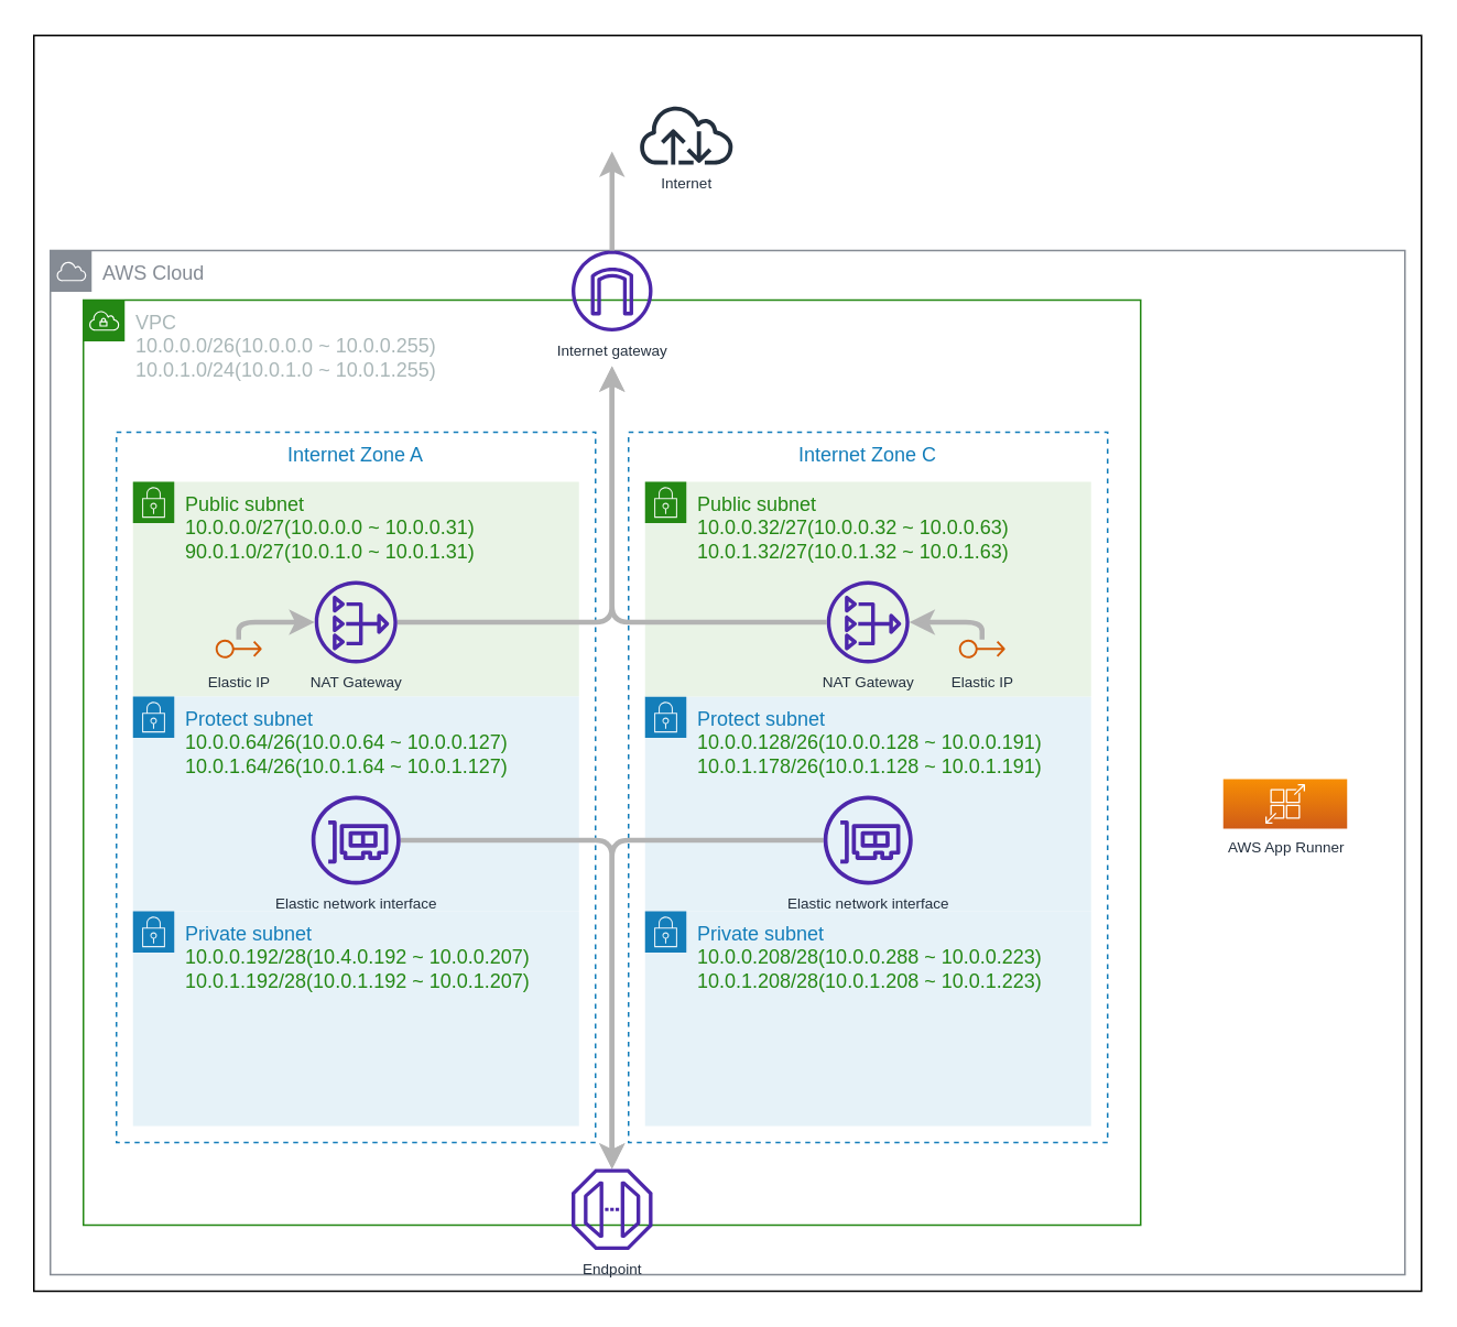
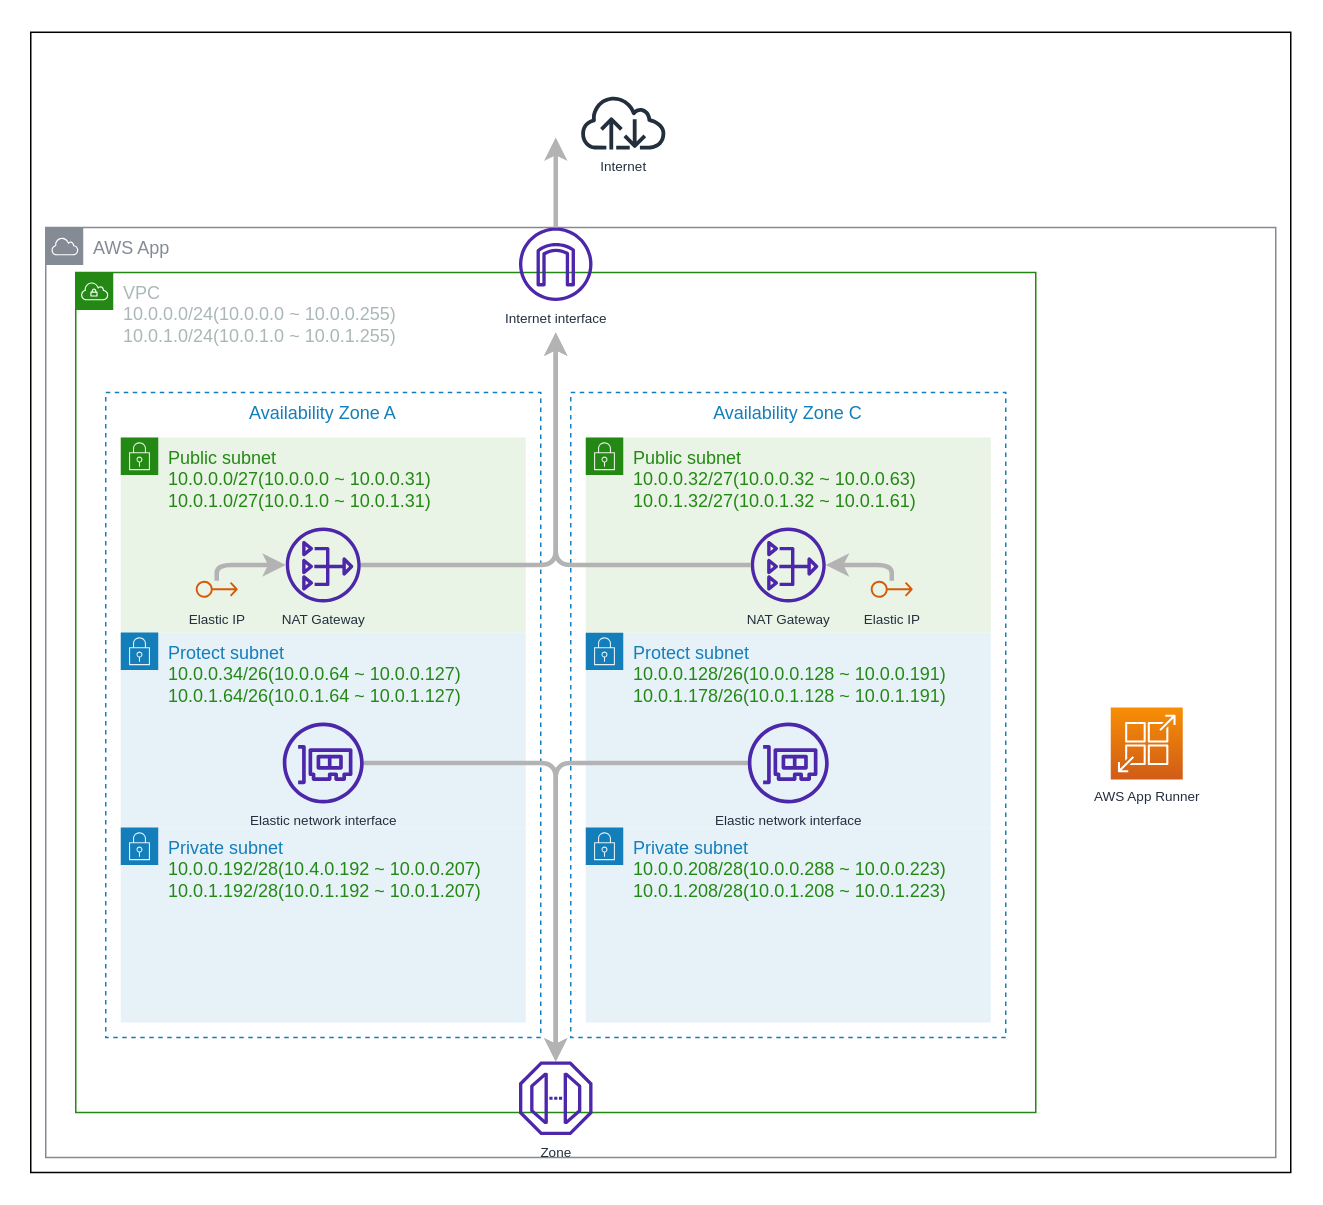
  <mxCell id="0" />
  <mxCell id="1" parent="0" />
  <mxCell id="2" value="" style="rounded=0;whiteSpace=wrap;html=1;fontSize=9;fillColor=#FFFFFF;" parent="1" vertex="1"><mxGeometry x="20" y="20.85" width="840" height="760.15" as="geometry" /></mxCell>
- <mxCell id="3" value="AWS Cloud" style="sketch=0;outlineConnect=0;gradientColor=none;html=1;whiteSpace=wrap;fontSize=12;fontStyle=0;shape=mxgraph.aws4.group;grIcon=mxgraph.aws4.group_aws_cloud;strokeColor=#858B94;fillColor=none;verticalAlign=top;align=left;spacingLeft=30;fontColor=#858B94;dashed=0;" parent="1" vertex="1"><mxGeometry width="820" height="620" as="geometry" x="30" y="151" /></mxCell>
- <mxCell id="4" value="VPC&lt;br&gt;&lt;div&gt;10.0.0.0/26(10.0.0.0 ~ 10.0.0.255)&lt;/div&gt;&lt;div&gt;10.0.1.0/24(10.0.1.0 ~ 10.0.1.255)&lt;br&gt;&lt;/div&gt;&lt;div&gt;&lt;/div&gt;" style="points=[[0,0],[0.25,0],[0.5,0],[0.75,0],[1,0],[1,0.25],[1,0.5],[1,0.75],[1,1],[0.75,1],[0.5,1],[0.25,1],[0,1],[0,0.75],[0,0.5],[0,0.25]];outlineConnect=0;gradientColor=none;html=1;whiteSpace=wrap;fontSize=12;fontStyle=0;container=1;pointerEvents=0;collapsible=0;recursiveResize=0;shape=mxgraph.aws4.group;grIcon=mxgraph.aws4.group_vpc;strokeColor=#248814;fillColor=none;verticalAlign=top;align=left;spacingLeft=30;fontColor=#AAB7B8;dashed=0;" parent="1" vertex="1"><mxGeometry x="50" y="181" width="640" height="560" as="geometry" /></mxCell>
- <mxCell id="5" value="Internet Zone C" style="fillColor=none;strokeColor=#147EBA;dashed=1;verticalAlign=top;fontStyle=0;fontColor=#147EBA;" parent="4" vertex="1"><mxGeometry x="330" y="80" width="290" height="430" as="geometry" /></mxCell>
+ <mxCell id="3" value="AWS App" style="sketch=0;outlineConnect=0;gradientColor=none;html=1;whiteSpace=wrap;fontSize=12;fontStyle=0;shape=mxgraph.aws4.group;grIcon=mxgraph.aws4.group_aws_cloud;strokeColor=#858B94;fillColor=none;verticalAlign=top;align=left;spacingLeft=30;fontColor=#858B94;dashed=0;" parent="1" vertex="1"><mxGeometry width="820" height="620" as="geometry" x="30" y="151" /></mxCell>
+ <mxCell id="4" value="VPC&lt;br&gt;&lt;div&gt;10.0.0.0/24(10.0.0.0 ~ 10.0.0.255)&lt;/div&gt;&lt;div&gt;10.0.1.0/24(10.0.1.0 ~ 10.0.1.255)&lt;br&gt;&lt;/div&gt;&lt;div&gt;&lt;/div&gt;" style="points=[[0,0],[0.25,0],[0.5,0],[0.75,0],[1,0],[1,0.25],[1,0.5],[1,0.75],[1,1],[0.75,1],[0.5,1],[0.25,1],[0,1],[0,0.75],[0,0.5],[0,0.25]];outlineConnect=0;gradientColor=none;html=1;whiteSpace=wrap;fontSize=12;fontStyle=0;container=1;pointerEvents=0;collapsible=0;recursiveResize=0;shape=mxgraph.aws4.group;grIcon=mxgraph.aws4.group_vpc;strokeColor=#248814;fillColor=none;verticalAlign=top;align=left;spacingLeft=30;fontColor=#AAB7B8;dashed=0;" parent="1" vertex="1"><mxGeometry x="50" y="181" width="640" height="560" as="geometry" /></mxCell>
+ <mxCell id="5" value="Availability Zone C" style="fillColor=none;strokeColor=#147EBA;dashed=1;verticalAlign=top;fontStyle=0;fontColor=#147EBA;" parent="4" vertex="1"><mxGeometry x="330" y="80" width="290" height="430" as="geometry" /></mxCell>
  <mxCell id="6" value="Protect subnet&lt;br&gt;&lt;span style=&quot;color: rgb(36 , 136 , 20)&quot;&gt;10.0.0.128/26&lt;/span&gt;&lt;font color=&quot;#248814&quot;&gt;(10.0.0.128 ~ 10.0.0.191)&lt;/font&gt;&lt;br style=&quot;color: rgb(36 , 136 , 20)&quot;&gt;&lt;span style=&quot;color: rgb(36 , 136 , 20)&quot;&gt;10.0.1.178/26&lt;/span&gt;&lt;font color=&quot;#248814&quot;&gt;(10.0.1.128 ~ 10.0.1.191)&lt;/font&gt;" style="points=[[0,0],[0.25,0],[0.5,0],[0.75,0],[1,0],[1,0.25],[1,0.5],[1,0.75],[1,1],[0.75,1],[0.5,1],[0.25,1],[0,1],[0,0.75],[0,0.5],[0,0.25]];outlineConnect=0;gradientColor=none;html=1;whiteSpace=wrap;fontSize=12;fontStyle=0;container=1;pointerEvents=0;collapsible=0;recursiveResize=0;shape=mxgraph.aws4.group;grIcon=mxgraph.aws4.group_security_group;grStroke=0;strokeColor=#147EBA;fillColor=#E6F2F8;verticalAlign=top;align=left;spacingLeft=30;fontColor=#147EBA;dashed=0;" parent="4" vertex="1"><mxGeometry x="340" y="240" width="270" height="130" as="geometry" /></mxCell>
  <mxCell id="7" value="Private subnet&lt;br&gt;&lt;span style=&quot;color: rgb(36 , 136 , 20)&quot;&gt;10.0.0.208/28&lt;/span&gt;&lt;font color=&quot;#248814&quot;&gt;(10.0.0.288 ~ 10.0.0.223)&lt;/font&gt;&lt;br style=&quot;color: rgb(36 , 136 , 20)&quot;&gt;&lt;span style=&quot;color: rgb(36 , 136 , 20)&quot;&gt;10.0.1.208/28&lt;/span&gt;&lt;font color=&quot;#248814&quot;&gt;(10.0.1.208 ~ 10.0.1.223)&lt;/font&gt;" style="points=[[0,0],[0.25,0],[0.5,0],[0.75,0],[1,0],[1,0.25],[1,0.5],[1,0.75],[1,1],[0.75,1],[0.5,1],[0.25,1],[0,1],[0,0.75],[0,0.5],[0,0.25]];outlineConnect=0;gradientColor=none;html=1;whiteSpace=wrap;fontSize=12;fontStyle=0;container=1;pointerEvents=0;collapsible=0;recursiveResize=0;shape=mxgraph.aws4.group;grIcon=mxgraph.aws4.group_security_group;grStroke=0;strokeColor=#147EBA;fillColor=#E6F2F8;verticalAlign=top;align=left;spacingLeft=30;fontColor=#147EBA;dashed=0;" parent="4" vertex="1"><mxGeometry x="340" y="370" width="270" height="130" as="geometry" /></mxCell>
- <mxCell id="8" value="Public subnet&lt;br&gt;10.0.0.32/27(10.0.0.32 ~ 10.0.0.63)&lt;br&gt;10.0.1.32/27(10.0.1.32 ~ 10.0.1.63)" style="points=[[0,0],[0.25,0],[0.5,0],[0.75,0],[1,0],[1,0.25],[1,0.5],[1,0.75],[1,1],[0.75,1],[0.5,1],[0.25,1],[0,1],[0,0.75],[0,0.5],[0,0.25]];outlineConnect=0;gradientColor=none;html=1;whiteSpace=wrap;fontSize=12;fontStyle=0;container=1;pointerEvents=0;collapsible=0;recursiveResize=0;shape=mxgraph.aws4.group;grIcon=mxgraph.aws4.group_security_group;grStroke=0;strokeColor=#248814;fillColor=#E9F3E6;verticalAlign=top;align=left;spacingLeft=30;fontColor=#248814;dashed=0;" parent="4" vertex="1"><mxGeometry x="340" y="110" width="270" height="130" as="geometry" /></mxCell>
+ <mxCell id="8" value="Public subnet&lt;br&gt;10.0.0.32/27(10.0.0.32 ~ 10.0.0.63)&lt;br&gt;10.0.1.32/27(10.0.1.32 ~ 10.0.1.61)" style="points=[[0,0],[0.25,0],[0.5,0],[0.75,0],[1,0],[1,0.25],[1,0.5],[1,0.75],[1,1],[0.75,1],[0.5,1],[0.25,1],[0,1],[0,0.75],[0,0.5],[0,0.25]];outlineConnect=0;gradientColor=none;html=1;whiteSpace=wrap;fontSize=12;fontStyle=0;container=1;pointerEvents=0;collapsible=0;recursiveResize=0;shape=mxgraph.aws4.group;grIcon=mxgraph.aws4.group_security_group;grStroke=0;strokeColor=#248814;fillColor=#E9F3E6;verticalAlign=top;align=left;spacingLeft=30;fontColor=#248814;dashed=0;" parent="4" vertex="1"><mxGeometry x="340" y="110" width="270" height="130" as="geometry" /></mxCell>
  <mxCell id="9" value="NAT Gateway" style="sketch=0;outlineConnect=0;fontColor=#232F3E;gradientColor=none;fillColor=#4D27AA;strokeColor=none;dashed=0;verticalLabelPosition=bottom;verticalAlign=top;align=center;html=1;fontSize=9;fontStyle=0;aspect=fixed;pointerEvents=1;shape=mxgraph.aws4.nat_gateway;" parent="8" vertex="1"><mxGeometry x="110" y="60" width="50" height="50" as="geometry" /></mxCell>
  <mxCell id="10" style="edgeStyle=none;html=1;fontSize=9;strokeColor=#B3B3B3;strokeWidth=3;" parent="8" source="11" target="9" edge="1"><mxGeometry relative="1" as="geometry"><Array as="points"><mxPoint x="204" y="85" /></Array></mxGeometry></mxCell>
  <mxCell id="11" value="&lt;font style=&quot;font-size: 9px&quot;&gt;Elastic IP&lt;/font&gt;" style="sketch=0;outlineConnect=0;fontColor=#232F3E;gradientColor=none;fillColor=#D45B07;strokeColor=none;dashed=0;verticalLabelPosition=bottom;verticalAlign=top;align=center;html=1;fontSize=12;fontStyle=0;aspect=fixed;pointerEvents=1;shape=mxgraph.aws4.elastic_ip_address;" parent="8" vertex="1"><mxGeometry x="190" y="95.33" width="28" height="11.67" as="geometry" /></mxCell>
- <mxCell id="12" value="Internet Zone A" style="fillColor=none;strokeColor=#147EBA;dashed=1;verticalAlign=top;fontStyle=0;fontColor=#147EBA;" parent="4" vertex="1"><mxGeometry x="20" y="80" width="290" height="430" as="geometry" /></mxCell>
- <mxCell id="13" value="Public subnet&lt;br&gt;10.0.0.0/27(10.0.0.0 ~ 10.0.0.31)&lt;br&gt;90.0.1.0/27(10.0.1.0 ~ 10.0.1.31)" style="points=[[0,0],[0.25,0],[0.5,0],[0.75,0],[1,0],[1,0.25],[1,0.5],[1,0.75],[1,1],[0.75,1],[0.5,1],[0.25,1],[0,1],[0,0.75],[0,0.5],[0,0.25]];outlineConnect=0;gradientColor=none;html=1;whiteSpace=wrap;fontSize=12;fontStyle=0;container=1;pointerEvents=0;collapsible=0;recursiveResize=0;shape=mxgraph.aws4.group;grIcon=mxgraph.aws4.group_security_group;grStroke=0;strokeColor=#248814;fillColor=#E9F3E6;verticalAlign=top;align=left;spacingLeft=30;fontColor=#248814;dashed=0;" parent="4" vertex="1"><mxGeometry x="30" y="110" width="270" height="130" as="geometry" /></mxCell>
+ <mxCell id="12" value="Availability Zone A" style="fillColor=none;strokeColor=#147EBA;dashed=1;verticalAlign=top;fontStyle=0;fontColor=#147EBA;" parent="4" vertex="1"><mxGeometry x="20" y="80" width="290" height="430" as="geometry" /></mxCell>
+ <mxCell id="13" value="Public subnet&lt;br&gt;10.0.0.0/27(10.0.0.0 ~ 10.0.0.31)&lt;br&gt;10.0.1.0/27(10.0.1.0 ~ 10.0.1.31)" style="points=[[0,0],[0.25,0],[0.5,0],[0.75,0],[1,0],[1,0.25],[1,0.5],[1,0.75],[1,1],[0.75,1],[0.5,1],[0.25,1],[0,1],[0,0.75],[0,0.5],[0,0.25]];outlineConnect=0;gradientColor=none;html=1;whiteSpace=wrap;fontSize=12;fontStyle=0;container=1;pointerEvents=0;collapsible=0;recursiveResize=0;shape=mxgraph.aws4.group;grIcon=mxgraph.aws4.group_security_group;grStroke=0;strokeColor=#248814;fillColor=#E9F3E6;verticalAlign=top;align=left;spacingLeft=30;fontColor=#248814;dashed=0;" parent="4" vertex="1"><mxGeometry x="30" y="110" width="270" height="130" as="geometry" /></mxCell>
  <mxCell id="14" value="&lt;font style=&quot;font-size: 9px&quot;&gt;Elastic IP&lt;/font&gt;" style="sketch=0;outlineConnect=0;fontColor=#232F3E;gradientColor=none;fillColor=#D45B07;strokeColor=none;dashed=0;verticalLabelPosition=bottom;verticalAlign=top;align=center;html=1;fontSize=12;fontStyle=0;aspect=fixed;pointerEvents=1;shape=mxgraph.aws4.elastic_ip_address;" parent="13" vertex="1"><mxGeometry x="50" y="95.33" width="28" height="11.67" as="geometry" /></mxCell>
- <mxCell id="15" value="Protect subnet&lt;br&gt;&lt;span style=&quot;color: rgb(36 , 136 , 20)&quot;&gt;10.0.0.64/26&lt;/span&gt;&lt;font color=&quot;#248814&quot;&gt;(10.0.0.64 ~ 10.0.0.127)&lt;/font&gt;&lt;br style=&quot;color: rgb(36 , 136 , 20)&quot;&gt;&lt;span style=&quot;color: rgb(36 , 136 , 20)&quot;&gt;10.0.1.64/26&lt;/span&gt;&lt;font color=&quot;#248814&quot;&gt;(10.0.1.64 ~ 10.0.1.127)&lt;/font&gt;" style="points=[[0,0],[0.25,0],[0.5,0],[0.75,0],[1,0],[1,0.25],[1,0.5],[1,0.75],[1,1],[0.75,1],[0.5,1],[0.25,1],[0,1],[0,0.75],[0,0.5],[0,0.25]];outlineConnect=0;gradientColor=none;html=1;whiteSpace=wrap;fontSize=12;fontStyle=0;container=1;pointerEvents=0;collapsible=0;recursiveResize=0;shape=mxgraph.aws4.group;grIcon=mxgraph.aws4.group_security_group;grStroke=0;strokeColor=#147EBA;fillColor=#E6F2F8;verticalAlign=top;align=left;spacingLeft=30;fontColor=#147EBA;dashed=0;" parent="4" vertex="1"><mxGeometry x="30" y="240" width="270" height="130" as="geometry" /></mxCell>
+ <mxCell id="15" value="Protect subnet&lt;br&gt;&lt;span style=&quot;color: rgb(36 , 136 , 20)&quot;&gt;10.0.0.34/26&lt;/span&gt;&lt;font color=&quot;#248814&quot;&gt;(10.0.0.64 ~ 10.0.0.127)&lt;/font&gt;&lt;br style=&quot;color: rgb(36 , 136 , 20)&quot;&gt;&lt;span style=&quot;color: rgb(36 , 136 , 20)&quot;&gt;10.0.1.64/26&lt;/span&gt;&lt;font color=&quot;#248814&quot;&gt;(10.0.1.64 ~ 10.0.1.127)&lt;/font&gt;" style="points=[[0,0],[0.25,0],[0.5,0],[0.75,0],[1,0],[1,0.25],[1,0.5],[1,0.75],[1,1],[0.75,1],[0.5,1],[0.25,1],[0,1],[0,0.75],[0,0.5],[0,0.25]];outlineConnect=0;gradientColor=none;html=1;whiteSpace=wrap;fontSize=12;fontStyle=0;container=1;pointerEvents=0;collapsible=0;recursiveResize=0;shape=mxgraph.aws4.group;grIcon=mxgraph.aws4.group_security_group;grStroke=0;strokeColor=#147EBA;fillColor=#E6F2F8;verticalAlign=top;align=left;spacingLeft=30;fontColor=#147EBA;dashed=0;" parent="4" vertex="1"><mxGeometry x="30" y="240" width="270" height="130" as="geometry" /></mxCell>
  <mxCell id="16" value="Private subnet&lt;br&gt;&lt;span style=&quot;color: rgb(36 , 136 , 20)&quot;&gt;10.0.0.192/28&lt;/span&gt;&lt;font color=&quot;#248814&quot;&gt;(10.4.0.192 ~ 10.0.0.207)&lt;/font&gt;&lt;br style=&quot;color: rgb(36 , 136 , 20)&quot;&gt;&lt;span style=&quot;color: rgb(36 , 136 , 20)&quot;&gt;10.0.1.192/28&lt;/span&gt;&lt;font color=&quot;#248814&quot;&gt;(10.0.1.192 ~ 10.0.1.207)&lt;/font&gt;" style="points=[[0,0],[0.25,0],[0.5,0],[0.75,0],[1,0],[1,0.25],[1,0.5],[1,0.75],[1,1],[0.75,1],[0.5,1],[0.25,1],[0,1],[0,0.75],[0,0.5],[0,0.25]];outlineConnect=0;gradientColor=none;html=1;whiteSpace=wrap;fontSize=12;fontStyle=0;container=1;pointerEvents=0;collapsible=0;recursiveResize=0;shape=mxgraph.aws4.group;grIcon=mxgraph.aws4.group_security_group;grStroke=0;strokeColor=#147EBA;fillColor=#E6F2F8;verticalAlign=top;align=left;spacingLeft=30;fontColor=#147EBA;dashed=0;" parent="4" vertex="1"><mxGeometry x="30" y="370" width="270" height="130" as="geometry" /></mxCell>
  <mxCell id="17" style="edgeStyle=none;html=1;fontSize=9;strokeColor=#B3B3B3;strokeWidth=3;" parent="4" source="18" edge="1"><mxGeometry relative="1" as="geometry"><mxPoint x="320" y="40" as="targetPoint" /><Array as="points"><mxPoint x="320" y="195" /></Array></mxGeometry></mxCell>
  <mxCell id="18" value="NAT Gateway" style="sketch=0;outlineConnect=0;fontColor=#232F3E;gradientColor=none;fillColor=#4D27AA;strokeColor=none;dashed=0;verticalLabelPosition=bottom;verticalAlign=top;align=center;html=1;fontSize=9;fontStyle=0;aspect=fixed;pointerEvents=1;shape=mxgraph.aws4.nat_gateway;" parent="4" vertex="1"><mxGeometry x="140" y="170" width="50" height="50" as="geometry" /></mxCell>
- <mxCell id="19" value="Internet gateway" style="sketch=0;outlineConnect=0;fontColor=#232F3E;gradientColor=none;fillColor=#4D27AA;strokeColor=none;dashed=0;verticalLabelPosition=bottom;verticalAlign=top;align=center;html=1;fontSize=9;fontStyle=0;aspect=fixed;pointerEvents=1;shape=mxgraph.aws4.internet_gateway;" parent="4" vertex="1"><mxGeometry x="295.5" y="-30" width="49" height="49" as="geometry" /></mxCell>
+ <mxCell id="19" value="Internet interface" style="sketch=0;outlineConnect=0;fontColor=#232F3E;gradientColor=none;fillColor=#4D27AA;strokeColor=none;dashed=0;verticalLabelPosition=bottom;verticalAlign=top;align=center;html=1;fontSize=9;fontStyle=0;aspect=fixed;pointerEvents=1;shape=mxgraph.aws4.internet_gateway;" parent="4" vertex="1"><mxGeometry x="295.5" y="-30" width="49" height="49" as="geometry" /></mxCell>
  <mxCell id="20" style="edgeStyle=none;html=1;fontSize=9;strokeColor=#B3B3B3;strokeWidth=3;" parent="4" source="9" edge="1"><mxGeometry relative="1" as="geometry"><mxPoint x="320" y="40" as="targetPoint" /><Array as="points"><mxPoint x="320" y="195" /></Array></mxGeometry></mxCell>
  <mxCell id="21" style="edgeStyle=none;html=1;fontSize=9;strokeColor=#B3B3B3;strokeWidth=3;" parent="4" source="22" target="25" edge="1"><mxGeometry relative="1" as="geometry"><Array as="points"><mxPoint x="320" y="327" /></Array></mxGeometry></mxCell>
  <mxCell id="22" value="Elastic network interface" style="sketch=0;outlineConnect=0;fontColor=#232F3E;gradientColor=none;fillColor=#4D27AA;strokeColor=none;dashed=0;verticalLabelPosition=bottom;verticalAlign=top;align=center;html=1;fontSize=9;fontStyle=0;aspect=fixed;pointerEvents=1;shape=mxgraph.aws4.elastic_network_interface;" parent="4" vertex="1"><mxGeometry x="138" y="300" width="54" height="54" as="geometry" /></mxCell>
  <mxCell id="23" style="edgeStyle=none;html=1;fontSize=9;strokeColor=#B3B3B3;strokeWidth=3;" parent="4" source="24" target="25" edge="1"><mxGeometry relative="1" as="geometry"><Array as="points"><mxPoint x="320" y="327" /></Array></mxGeometry></mxCell>
  <mxCell id="24" value="Elastic network interface" style="sketch=0;outlineConnect=0;fontColor=#232F3E;gradientColor=none;fillColor=#4D27AA;strokeColor=none;dashed=0;verticalLabelPosition=bottom;verticalAlign=top;align=center;html=1;fontSize=9;fontStyle=0;aspect=fixed;pointerEvents=1;shape=mxgraph.aws4.elastic_network_interface;" parent="4" vertex="1"><mxGeometry x="448" y="300" width="54" height="54" as="geometry" /></mxCell>
- <mxCell id="25" value="Endpoint" style="sketch=0;outlineConnect=0;fontColor=#232F3E;gradientColor=none;fillColor=#4D27AA;strokeColor=none;dashed=0;verticalLabelPosition=bottom;verticalAlign=top;align=center;html=1;fontSize=9;fontStyle=0;aspect=fixed;pointerEvents=1;shape=mxgraph.aws4.endpoint;" parent="4" vertex="1"><mxGeometry x="295.5" y="526" width="49" height="49" as="geometry" /></mxCell>
+ <mxCell id="25" value="Zone" style="sketch=0;outlineConnect=0;fontColor=#232F3E;gradientColor=none;fillColor=#4D27AA;strokeColor=none;dashed=0;verticalLabelPosition=bottom;verticalAlign=top;align=center;html=1;fontSize=9;fontStyle=0;aspect=fixed;pointerEvents=1;shape=mxgraph.aws4.endpoint;" parent="4" vertex="1"><mxGeometry x="295.5" y="526" width="49" height="49" as="geometry" /></mxCell>
  <mxCell id="26" style="edgeStyle=none;html=1;fontSize=9;strokeColor=#B3B3B3;strokeWidth=3;" parent="4" source="14" target="18" edge="1"><mxGeometry relative="1" as="geometry"><Array as="points"><mxPoint x="94" y="195" /></Array></mxGeometry></mxCell>
  <mxCell id="27" value="Internet" style="sketch=0;outlineConnect=0;fontColor=#232F3E;gradientColor=none;fillColor=#232F3D;strokeColor=none;dashed=0;verticalLabelPosition=bottom;verticalAlign=top;align=center;html=1;fontSize=9;fontStyle=0;aspect=fixed;pointerEvents=1;shape=mxgraph.aws4.internet;" parent="1" vertex="1"><mxGeometry x="385.5" y="62.69" width="59" height="36.31" as="geometry" /></mxCell>
  <mxCell id="28" style="edgeStyle=none;html=1;fontSize=9;strokeColor=#B3B3B3;strokeWidth=3;" parent="1" source="19" edge="1"><mxGeometry relative="1" as="geometry"><mxPoint x="370" y="91" as="targetPoint" /></mxGeometry></mxCell>
- <mxCell id="29" value="AWS App Runner" style="sketch=0;points=[[0,0,0],[0.25,0,0],[0.5,0,0],[0.75,0,0],[1,0,0],[0,1,0],[0.25,1,0],[0.5,1,0],[0.75,1,0],[1,1,0],[0,0.25,0],[0,0.5,0],[0,0.75,0],[1,0.25,0],[1,0.5,0],[1,0.75,0]];outlineConnect=0;fontColor=#232F3E;gradientColor=#F78E04;gradientDirection=north;fillColor=#D05C17;strokeColor=#ffffff;dashed=0;verticalLabelPosition=bottom;verticalAlign=top;align=center;html=1;fontSize=9;fontStyle=0;aspect=fixed;shape=mxgraph.aws4.resourceIcon;resIcon=mxgraph.aws4.app_runner;" parent="1" vertex="1"><mxGeometry x="740" y="471" width="75" height="30" as="geometry" /></mxCell>
+ <mxCell id="29" value="AWS App Runner" style="sketch=0;points=[[0,0,0],[0.25,0,0],[0.5,0,0],[0.75,0,0],[1,0,0],[0,1,0],[0.25,1,0],[0.5,1,0],[0.75,1,0],[1,1,0],[0,0.25,0],[0,0.5,0],[0,0.75,0],[1,0.25,0],[1,0.5,0],[1,0.75,0]];outlineConnect=0;fontColor=#232F3E;gradientColor=#F78E04;gradientDirection=north;fillColor=#D05C17;strokeColor=#ffffff;dashed=0;verticalLabelPosition=bottom;verticalAlign=top;align=center;html=1;fontSize=9;fontStyle=0;aspect=fixed;shape=mxgraph.aws4.resourceIcon;resIcon=mxgraph.aws4.app_runner;" parent="1" vertex="1"><mxGeometry x="740" y="471" width="48" height="48" as="geometry" /></mxCell>
